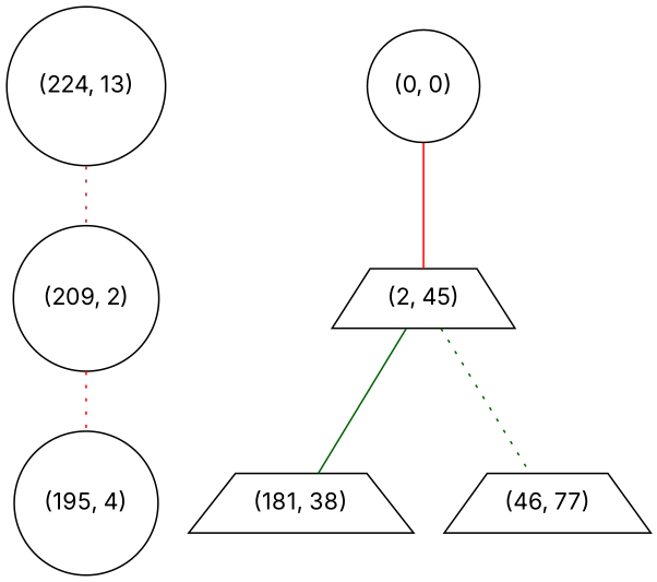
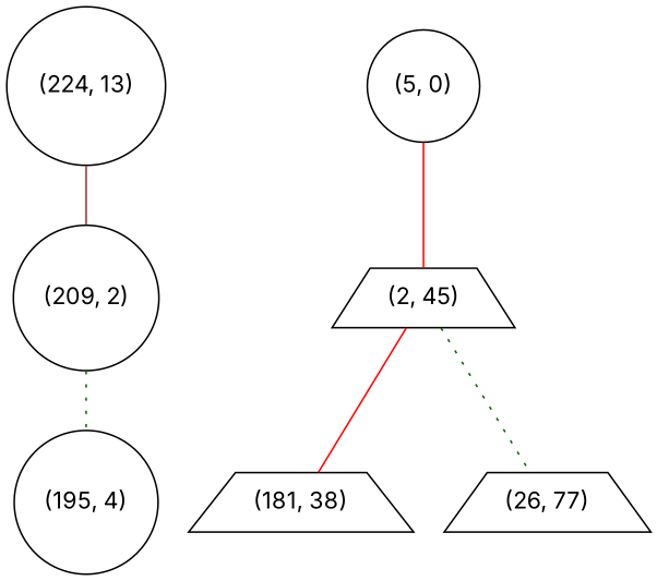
  graph {
    fontname=Inter
    node [fontname=Inter shape=circle]
    edge [color=red fontname=Inter style=dotted weight=1]
    "(224, 13)"
    "(209, 2)"
    "(181, 38)" [shape=trapezium]
    "(2, 45)" [shape=trapezium]
-   "(0, 0)"
-   "(26, 77)" [shape=trapezium label="(46, 77)"]
+   "(0, 0)" [label="(5, 0)"]
+   "(26, 77)" [shape=trapezium]
    "(195, 4)"
-   "(224, 13)" -- "(209, 2)" [color=brown]
-   "(209, 2)" -- "(195, 4)"
-   "(2, 45)" -- "(181, 38)" [color=darkgreen style=solid]
+   "(224, 13)" -- "(209, 2)" [color=brown style=solid]
+   "(209, 2)" -- "(195, 4)" [color=darkgreen]
+   "(2, 45)" -- "(181, 38)" [style=solid]
    "(2, 45)" -- "(26, 77)" [color=darkgreen]
    "(0, 0)" -- "(2, 45)" [style=solid weight=4]
  }
